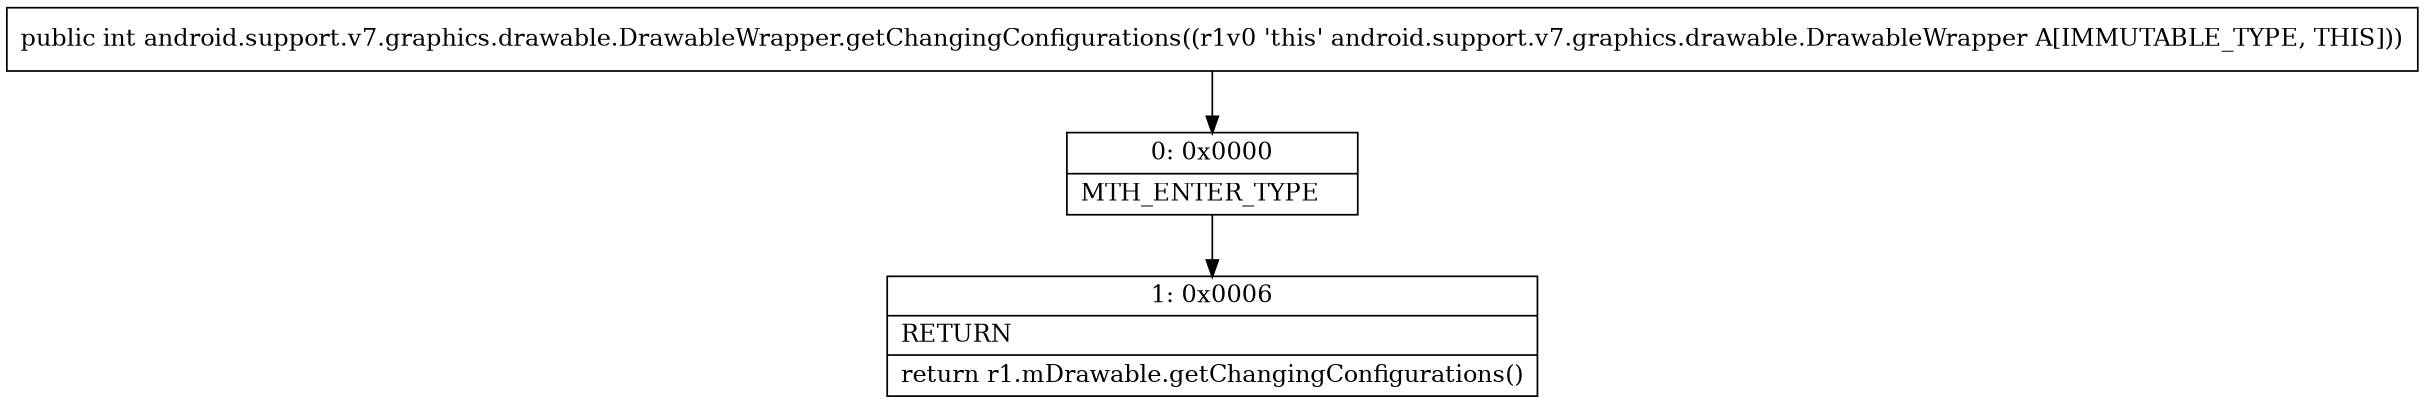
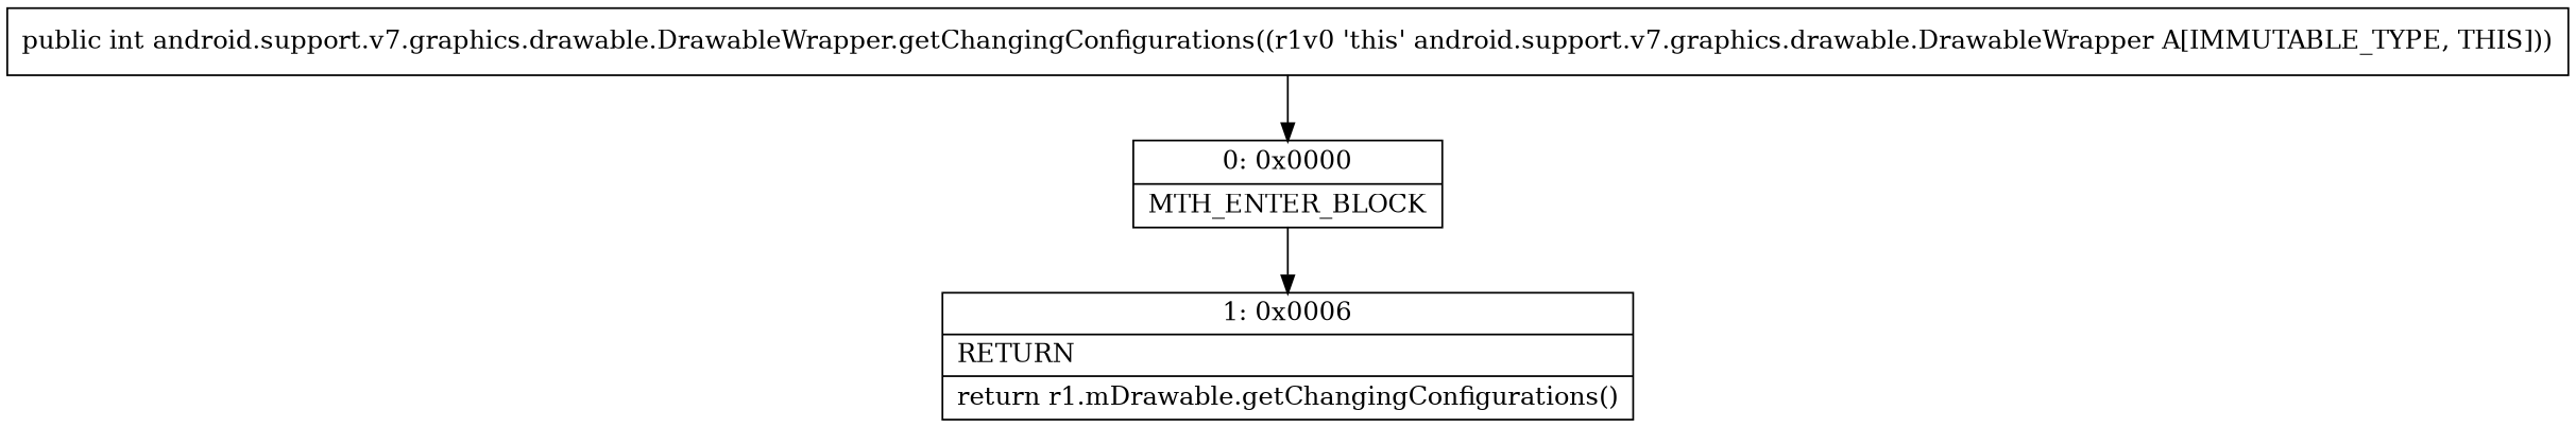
  digraph {
    node [shape=record]
-   n1 [label="{0\:\ 0x0000|MTH_ENTER_TYPE\l}"]
+   n1 [label="{0\:\ 0x0000|MTH_ENTER_BLOCK\l}"]
    n2 [label="{1\:\ 0x0006|RETURN\l|return r1.mDrawable.getChangingConfigurations()\l}"]
    n3 [label="{public int android.support.v7.graphics.drawable.DrawableWrapper.getChangingConfigurations((r1v0 'this' android.support.v7.graphics.drawable.DrawableWrapper A[IMMUTABLE_TYPE, THIS])) }"]
    n1 -> n2
    n3 -> n1
  }
